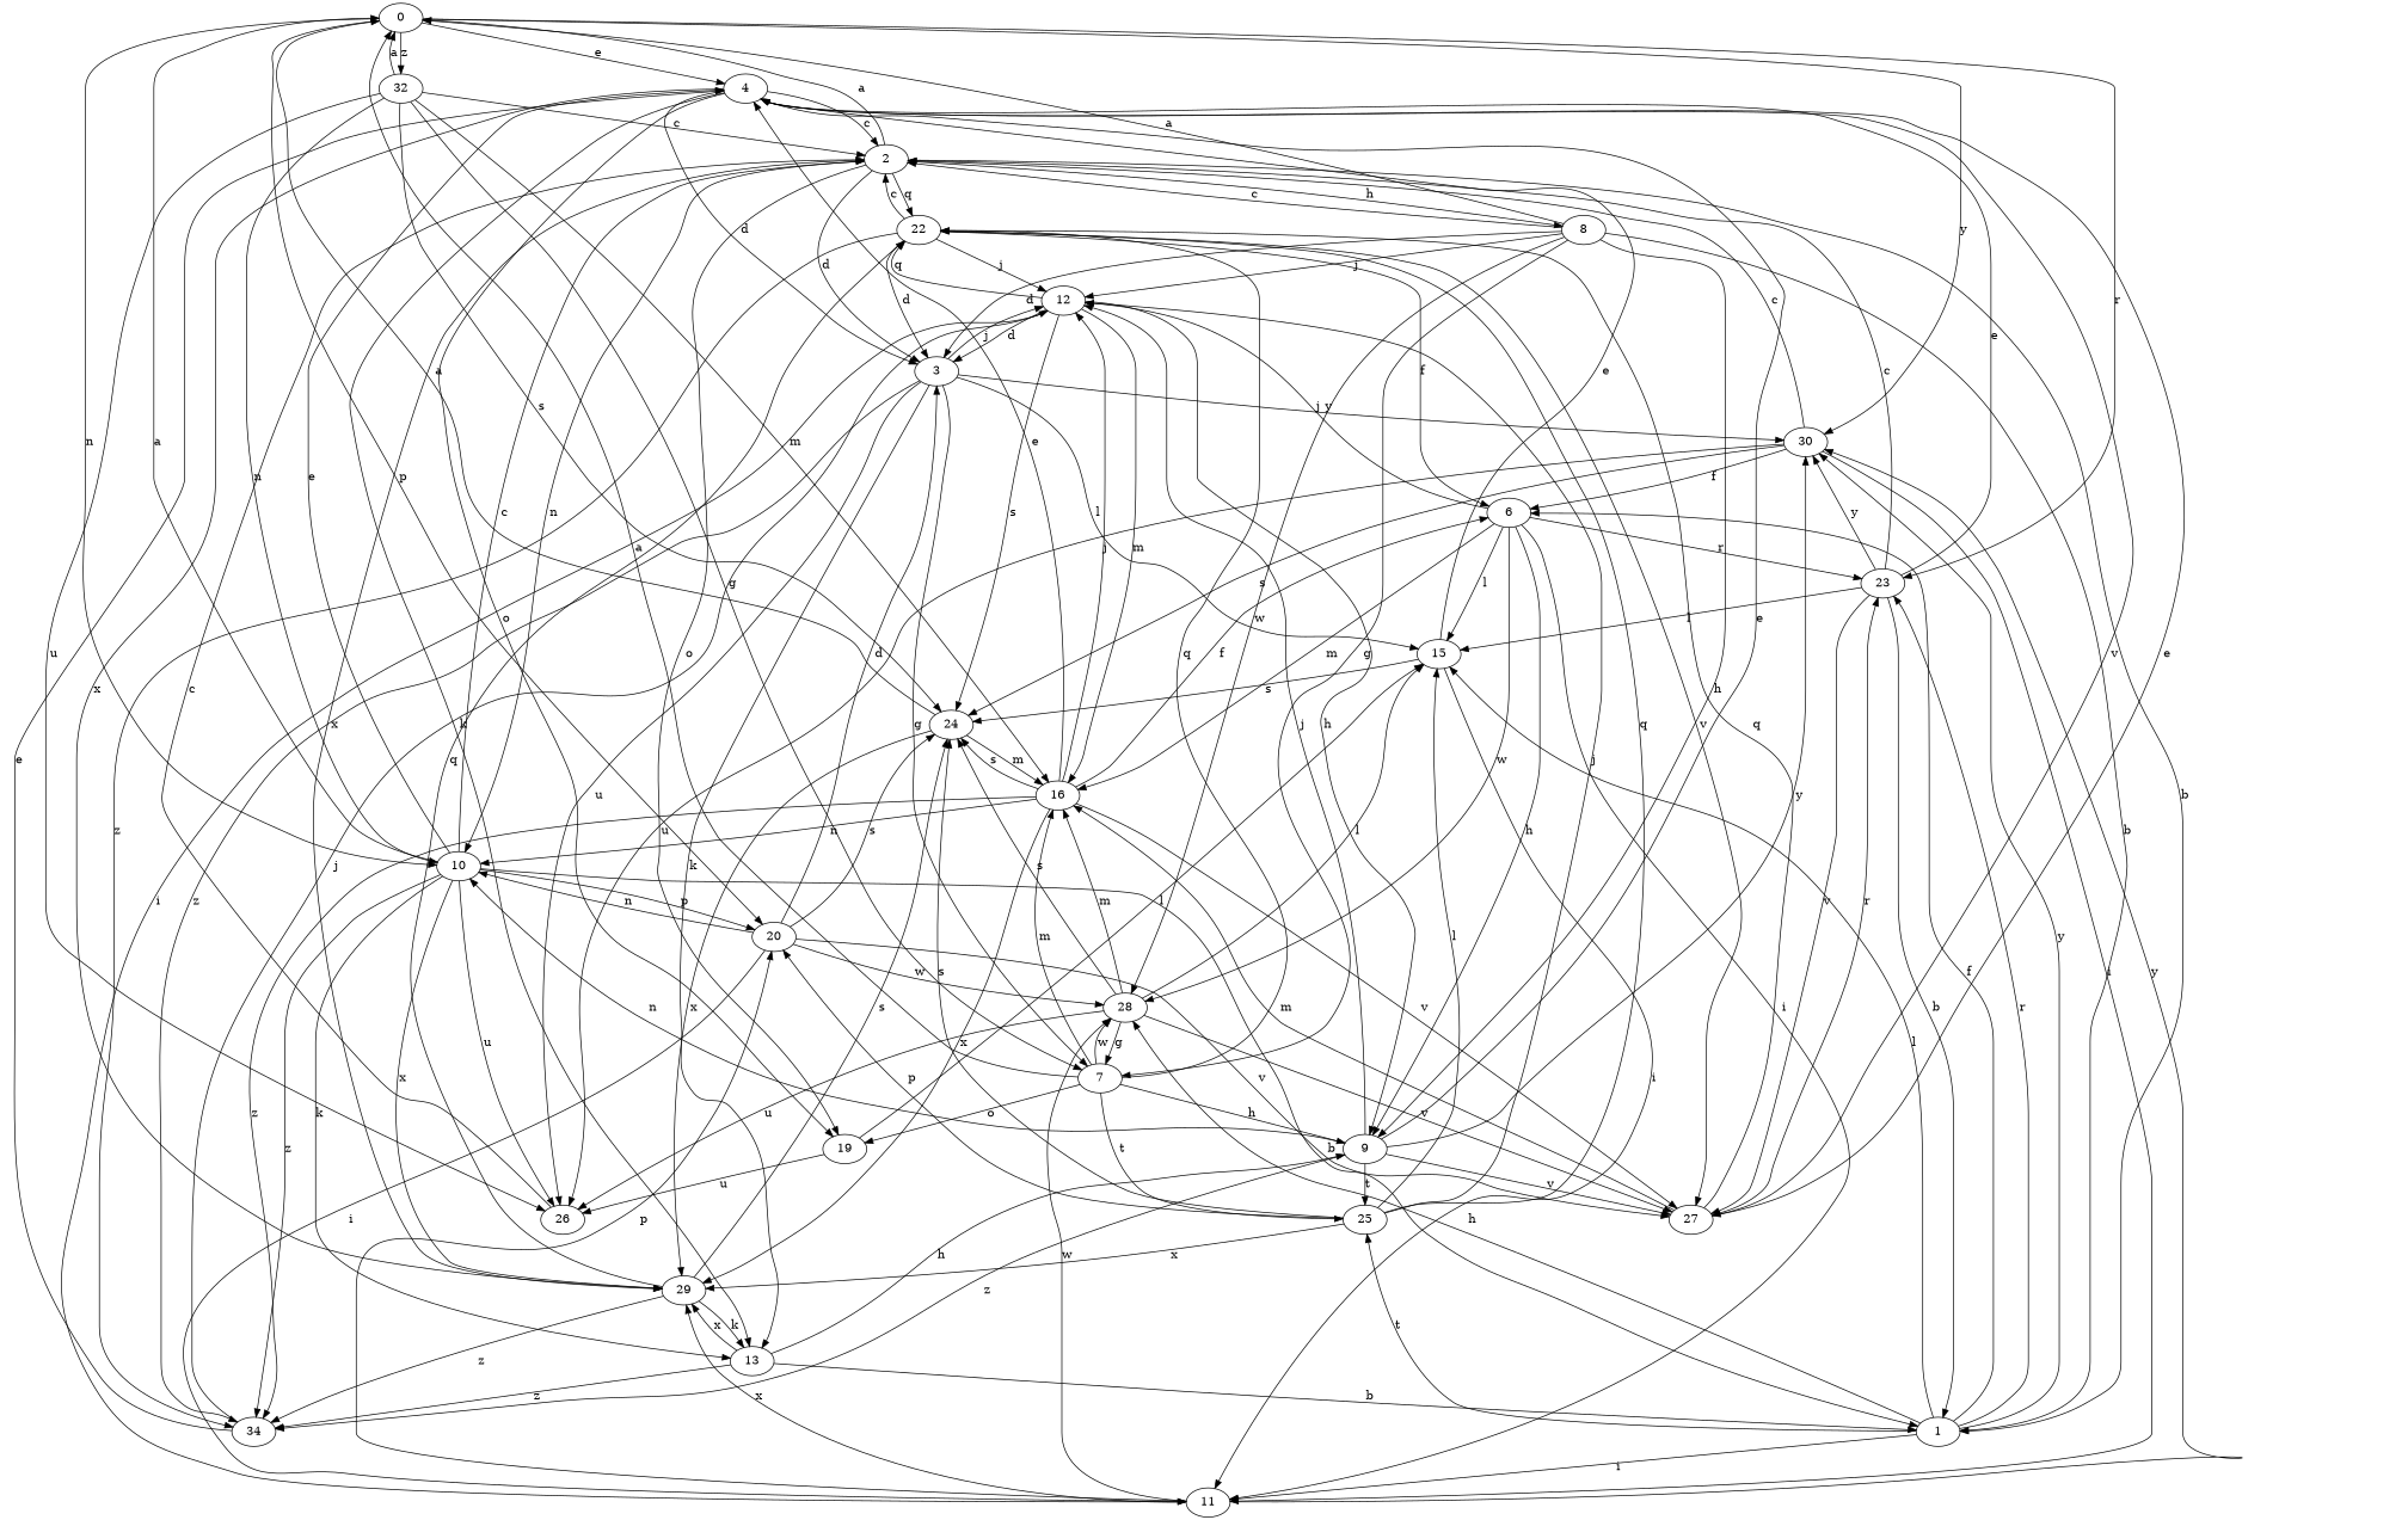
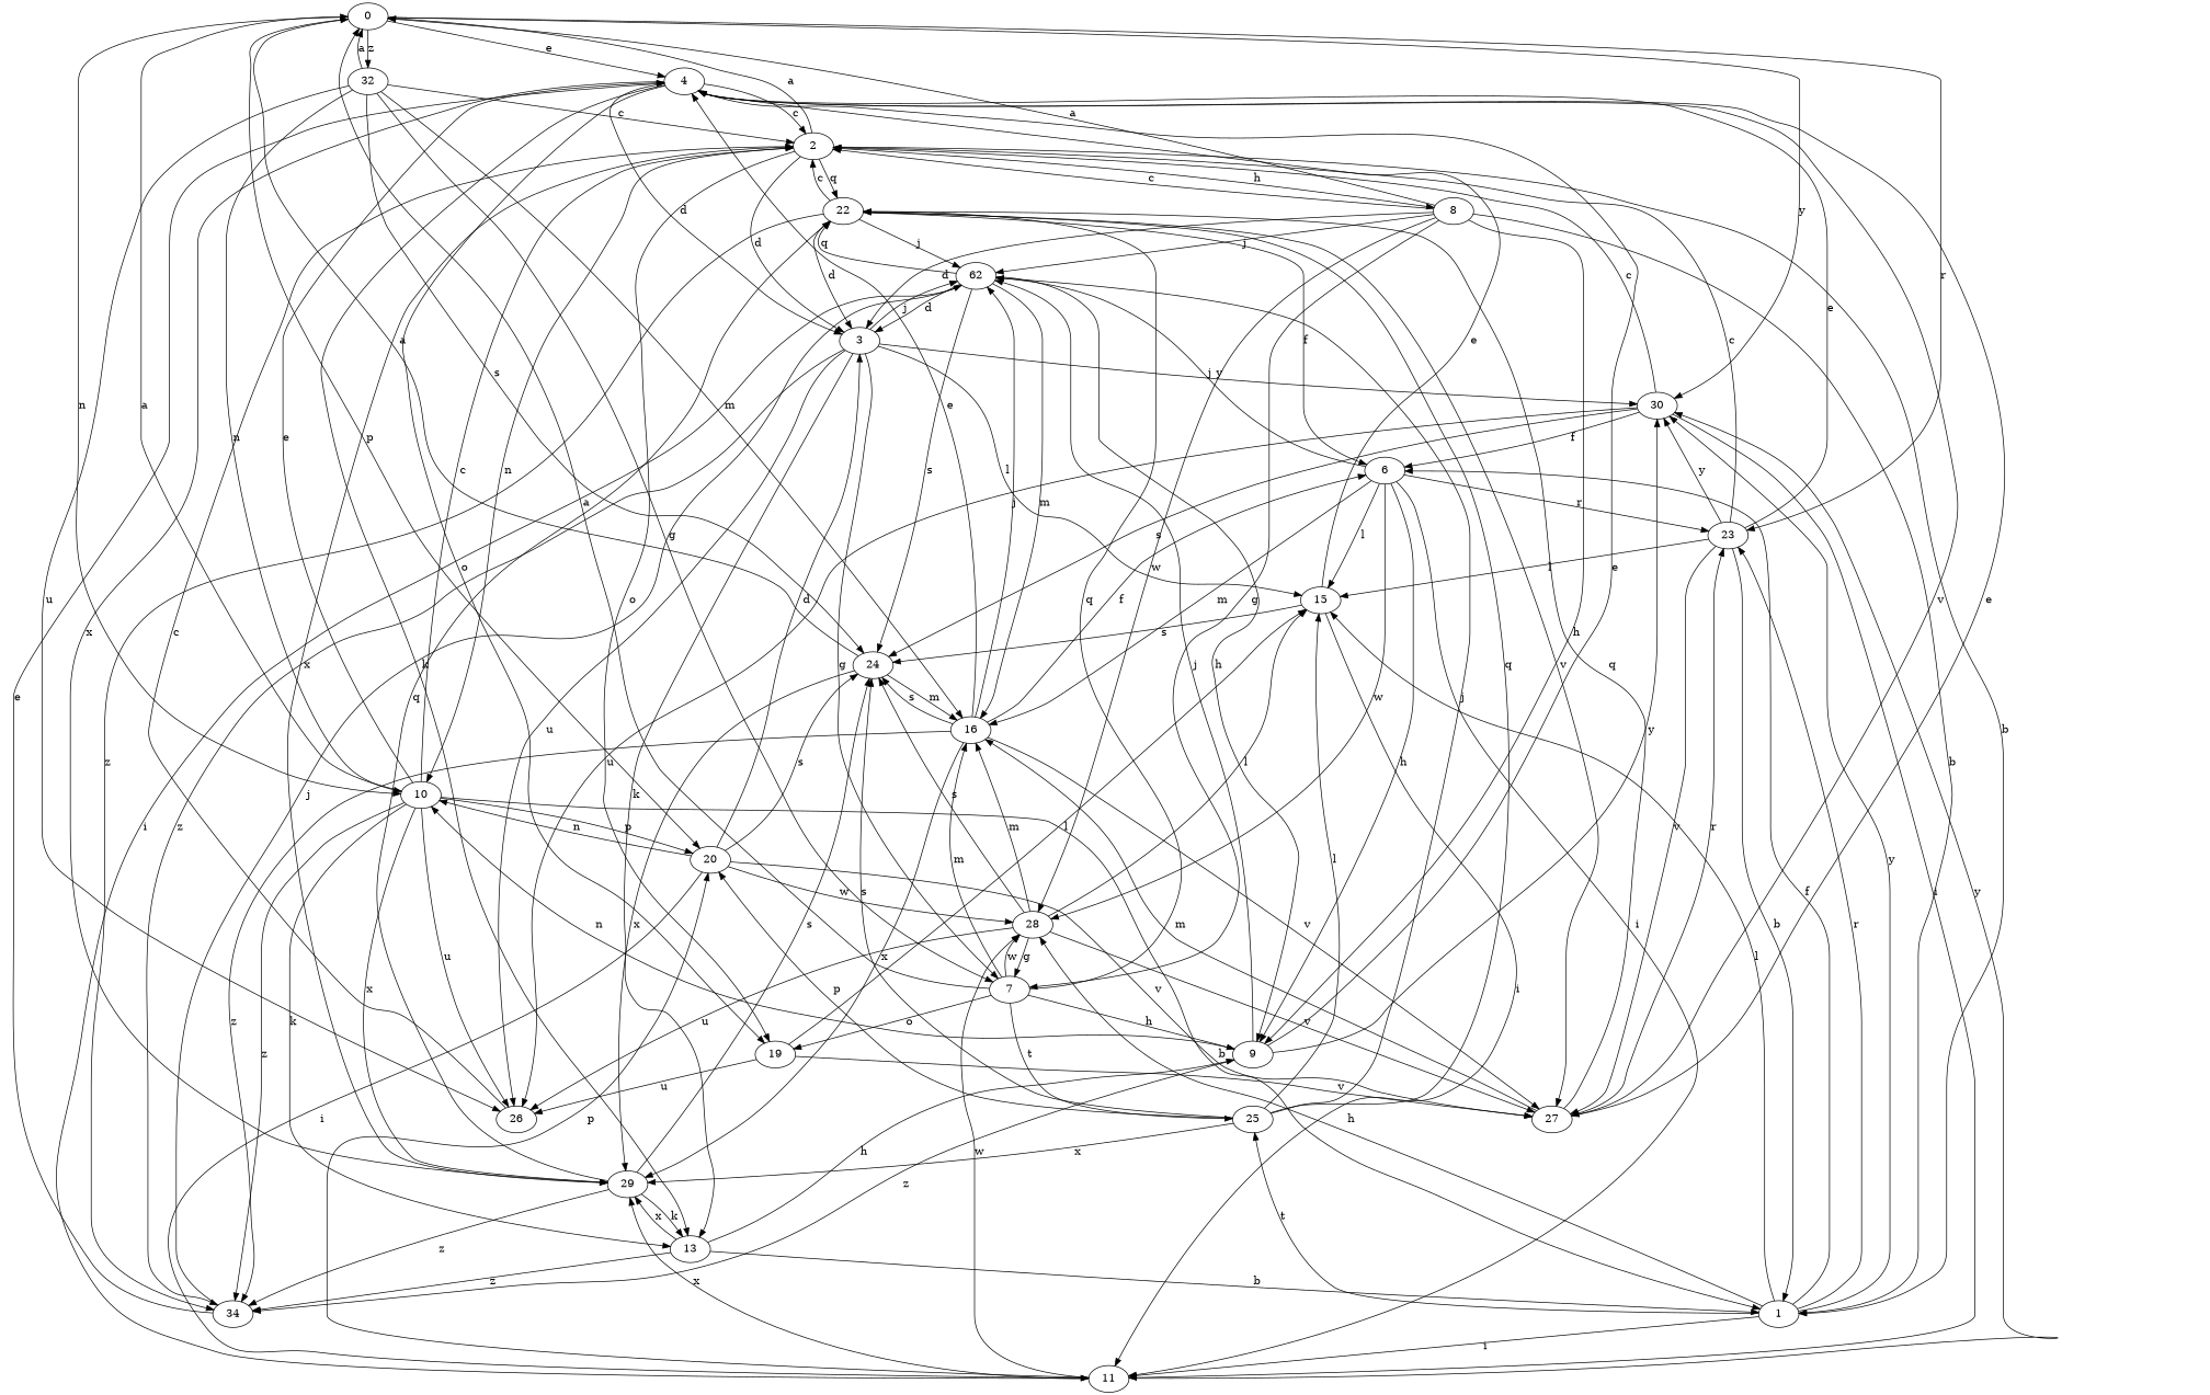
  strict digraph {
    0
    4
    n3 [label=10]
    20
    23
    30
    32
    2
    3
    19
    29
    13
    27
    1
    26
    34
    11
    28
    24
    15
    6
    7
    16
    25
-   12
+   12 [label=62]
    9
    8
    n28 [label=22]
    0 -> 4 [label=e]
    0 -> n3 [label=n]
    0 -> 20 [label=p]
    0 -> 23 [label=r]
    0 -> 30 [label=y]
    0 -> 32 [label=z]
    4 -> 2 [label=c]
    4 -> 3 [label=d]
    4 -> 19 [label=o]
    4 -> 29 [label=x]
    4 -> 13 [label=k]
    4 -> 27 [label=v]
    n3 -> 0 [label=a]
    n3 -> 4 [label=e]
    n3 -> 20 [label=p]
    n3 -> 2 [label=c]
    n3 -> 29 [label=x]
    n3 -> 13 [label=k]
    n3 -> 1 [label=b]
    n3 -> 26 [label=u]
    n3 -> 34 [label=z]
    20 -> n3 [label=n]
    20 -> 3 [label=d]
    20 -> 27 [label=v]
    20 -> 11 [label=i]
    20 -> 28 [label=w]
    20 -> 24 [label=s]
    23 -> 4 [label=e]
    23 -> 30 [label=y]
    23 -> 2 [label=c]
    23 -> 27 [label=v]
    23 -> 1 [label=b]
    23 -> 15 [label=l]
    30 -> 2 [label=c]
    30 -> 26 [label=u]
    30 -> 11 [label=i]
    30 -> 24 [label=s]
    30 -> 6 [label=f]
    32 -> 0 [label=a]
    32 -> n3 [label=n]
    32 -> 2 [label=c]
    32 -> 26 [label=u]
    32 -> 24 [label=s]
    32 -> 7 [label=g]
    32 -> 16 [label=m]
    2 -> 0 [label=a]
    2 -> n3 [label=n]
    2 -> 3 [label=d]
    2 -> 19 [label=o]
    2 -> 29 [label=x]
    2 -> 1 [label=b]
    2 -> 8 [label=h]
    2 -> n28 [label=q]
    3 -> 30 [label=y]
    3 -> 13 [label=k]
    3 -> 26 [label=u]
    3 -> 34 [label=z]
    3 -> 15 [label=l]
    3 -> 7 [label=g]
    3 -> 12 [label=j]
    19 -> 26 [label=u]
    19 -> 15 [label=l]
    29 -> 13 [label=k]
    29 -> 34 [label=z]
    29 -> 24 [label=s]
    29 -> n28 [label=q]
    13 -> 29 [label=x]
    13 -> 1 [label=b]
    13 -> 34 [label=z]
    13 -> 9 [label=h]
    27 -> 4 [label=e]
    27 -> 23 [label=r]
    27 -> 16 [label=m]
    27 -> n28 [label=q]
    1 -> 23 [label=r]
    1 -> 30 [label=y]
    1 -> 11 [label=i]
    1 -> 28 [label=h]
    1 -> 15 [label=l]
    1 -> 6 [label=f]
    1 -> 25 [label=t]
    26 -> 2 [label=c]
    34 -> 4 [label=e]
    34 -> 12 [label=j]
    11 -> 20 [label=p]
    11 -> 30 [label=y]
    11 -> 29 [label=x]
    11 -> 28 [label=w]
    28 -> 27 [label=v]
    28 -> 26 [label=u]
    28 -> 24 [label=s]
    28 -> 15 [label=l]
    28 -> 7 [label=g]
    28 -> 16 [label=m]
    24 -> 0 [label=a]
    24 -> 29 [label=x]
    24 -> 16 [label=m]
    15 -> 4 [label=e]
    15 -> 11 [label=i]
    15 -> 24 [label=s]
    6 -> 23 [label=r]
    6 -> 11 [label=i]
    6 -> 28 [label=w]
    6 -> 15 [label=l]
    6 -> 16 [label=m]
    6 -> 12 [label=j]
    6 -> 9 [label=h]
    7 -> 0 [label=a]
    7 -> 19 [label=o]
    7 -> 28 [label=w]
    7 -> 16 [label=m]
    7 -> 25 [label=t]
    7 -> 9 [label=h]
    7 -> n28 [label=q]
    16 -> 4 [label=e]
-   16 -> n3 [label=n]
    16 -> 29 [label=x]
    16 -> 27 [label=v]
    16 -> 34 [label=z]
    16 -> 24 [label=s]
    16 -> 6 [label=f]
    16 -> 12 [label=j]
    25 -> 20 [label=p]
    25 -> 29 [label=x]
    25 -> 24 [label=s]
    25 -> 15 [label=l]
    25 -> 12 [label=j]
    25 -> n28 [label=q]
    12 -> 3 [label=d]
    12 -> 11 [label=i]
    12 -> 24 [label=s]
    12 -> 16 [label=m]
    12 -> 9 [label=h]
    12 -> n28 [label=q]
    9 -> 4 [label=e]
    9 -> n3 [label=n]
    9 -> 30 [label=y]
-   9 -> 27 [label=v]
+   19 -> 27 [label=v]
    9 -> 34 [label=z]
-   9 -> 25 [label=t]
    9 -> 12 [label=j]
    8 -> 0 [label=a]
    8 -> 2 [label=c]
    8 -> 3 [label=d]
    8 -> 1 [label=b]
    8 -> 28 [label=w]
    8 -> 7 [label=g]
    8 -> 12 [label=j]
    8 -> 9 [label=h]
    n28 -> 2 [label=c]
    n28 -> 3 [label=d]
    n28 -> 27 [label=v]
    n28 -> 34 [label=z]
    n28 -> 6 [label=f]
    n28 -> 12 [label=j]
  }
